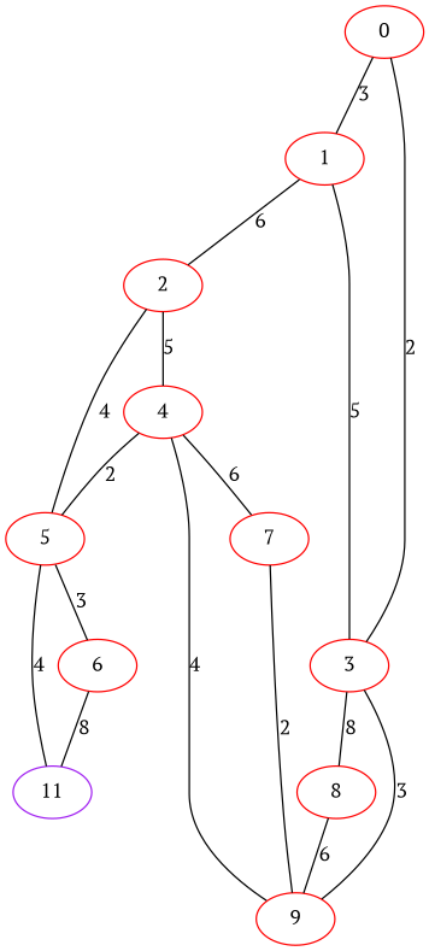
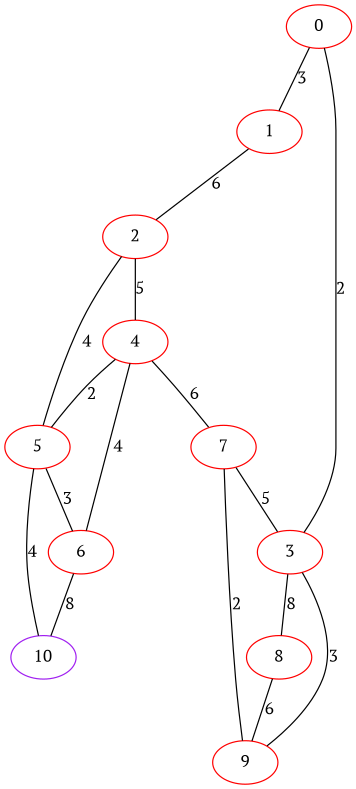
  graph {
    fontname="PT Serif"
    node [color=red fontname="PT Serif" weight=1]
    edge [fontname="PT Serif"]
    0
    1
    3
    2
    8
    9
    4
    5
    7
    6
-   10 [color=purple weight=4 label=11]
+   10 [color=purple weight=4]
    0 -- 1 [label=3]
    0 -- 3 [label=2]
-   1 -- 3 [label=5]
+   7 -- 3 [label=5]
    1 -- 2 [label=6]
    3 -- 8 [label=8]
    3 -- 9 [label=3]
    2 -- 4 [label=5]
    2 -- 5 [label=4]
    8 -- 9 [label=6]
-   4 -- 9 [label=4]
+   4 -- 6 [label=4]
    4 -- 5 [label=2]
    4 -- 7 [label=6]
    5 -- 6 [label=3]
    5 -- 10 [label=4]
    7 -- 9 [label=2]
    6 -- 10 [label=8]
  }
